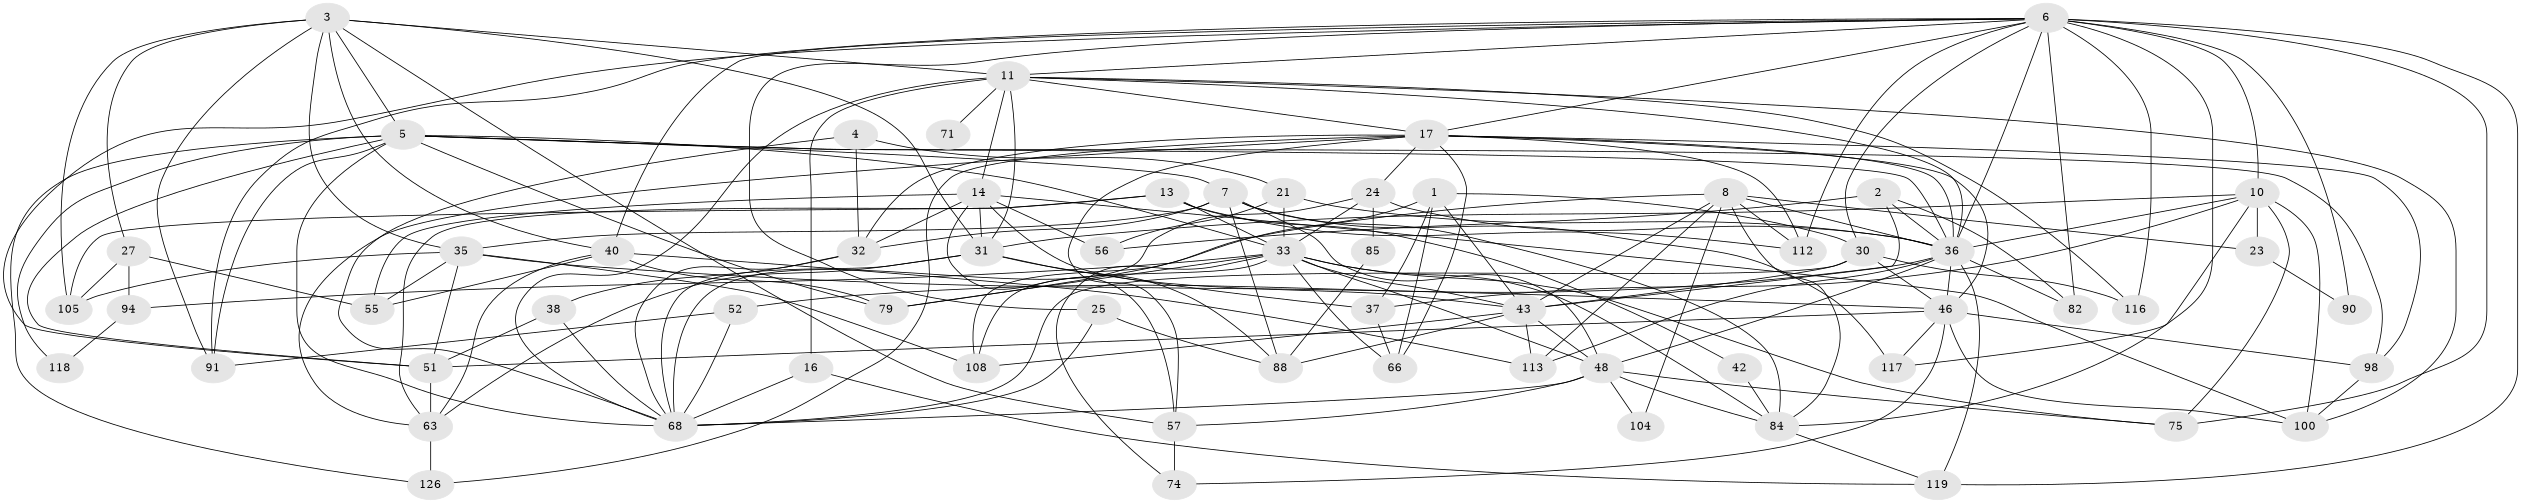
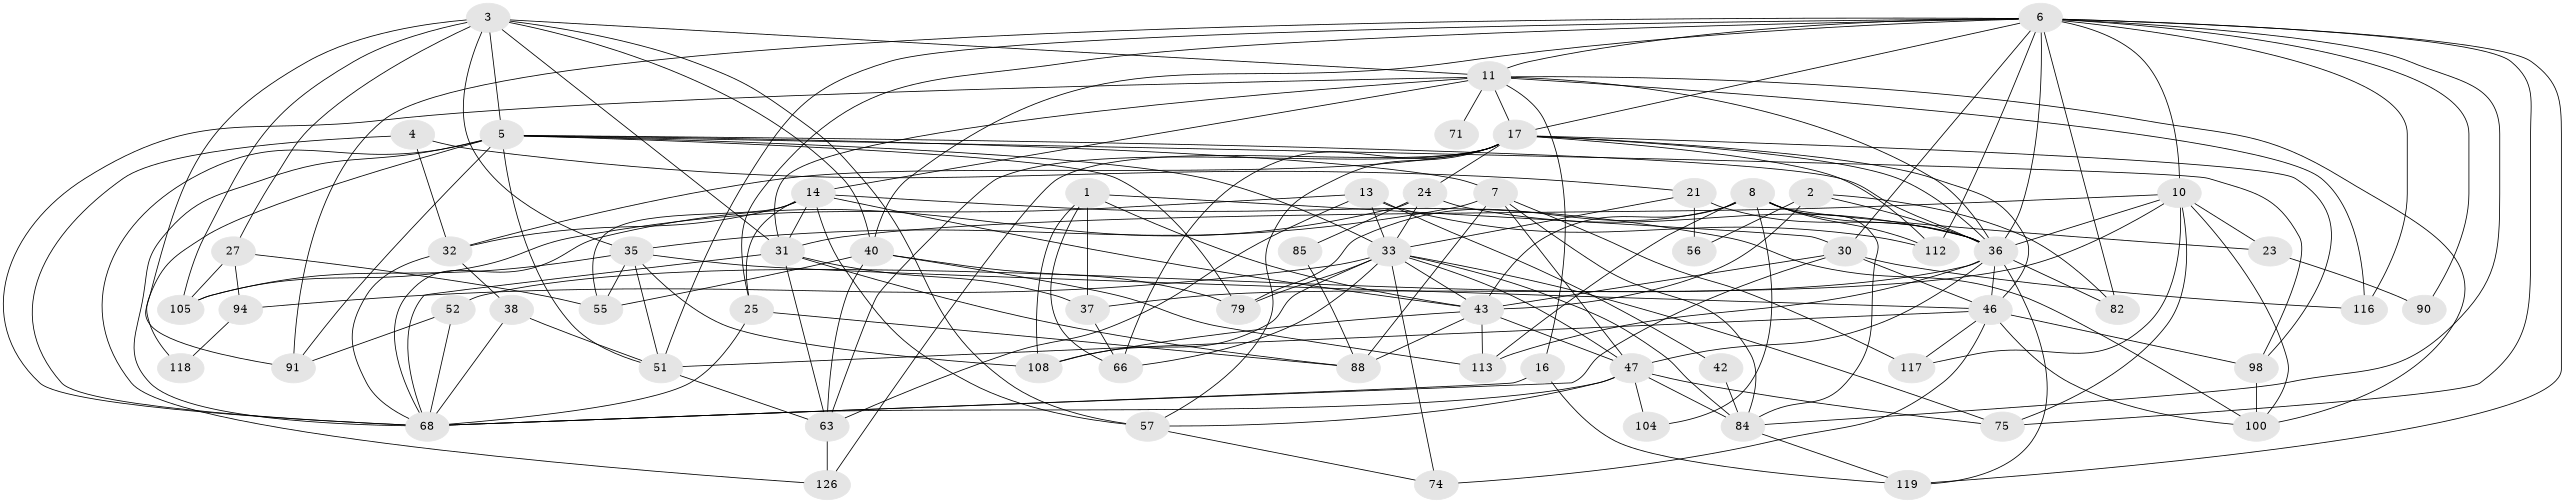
  graph {
    node [color=gray90 style=filled]
    30 [super="+115"]
    43 [super="+60+67"]
    68 [super="+123+81"]
    116
    46 [super="+99+73+97"]
    1
    37
    66
    108 [super="+125"]
-   47 [super="+87+53" label=48]
+   47 [super="+87+53"]
    88
    113
    36 [super="+41+44+101"]
    82
    119
    52
    2
    56
    3 [super="+18"]
    5 [super="+15"]
    11 [super="+45"]
    n22 [label=40 super="+48"]
    27 [super="+124"]
    31 [super="+102+93"]
    35 [super="+65"]
    57 [super="+76"]
    91
    105
    7 [super="+9+77"]
    33 [super="+40+72"]
    n31 [label=79]
    51
    98 [super="+109"]
    118
    126
    17 [super="+34+28+61"]
    100
    14 [super="+78+29"]
    16
    71
    63 [super="+114"]
    55
    94 [super="+127"]
    74
    4
    21
    32 [super="+96"]
    38
    84 [super="+107"]
    117
    75 [super="+103"]
    6 [super="+12+50+64+106+22"]
    10 [super="+111"]
    25 [super="+62"]
    90
    112
    23
    24 [super="+79"]
    104
    8 [super="+19"]
    13 [super="+89"]
    42
    85
    30 -- 43
    30 -- 68
    30 -- 116
    30 -- 46
    43 -- 108
    43 -- 47
    43 -- 88
    43 -- 113
    46 -- 51
    46 -- 98
    46 -- 100
    46 -- 74
    46 -- 117
    1 -- 30
    1 -- 43
    1 -- 37
    1 -- 66
    1 -- 108
    37 -- 66
    47 -- 68
    47 -- 57
    47 -- 84 [weight=2]
    47 -- 75
    47 -- 104
    36 -- 46 [weight=2]
    36 -- 47
    36 -- 113
    36 -- 82
    36 -- 119
    36 -- 52
    52 -- 68
    52 -- 91
    2 -- 43
    2 -- 36
    2 -- 82
    2 -- 56
    3 -- 5
    3 -- 11
    3 -- n22
    3 -- 27
    3 -- 31
    3 -- 35
    3 -- 57
    3 -- 91
    3 -- 105
    5 -- 68
    5 -- 36
    5 -- 91
    5 -- 7
    5 -- 33
    5 -- n31
    5 -- 51
    5 -- 98
    5 -- 118
    5 -- 126
    11 -- 68
    11 -- 116
    11 -- 36
    11 -- 31
    11 -- 17
    11 -- 100
    11 -- 14
    11 -- 16
    11 -- 71 [weight=2]
    n22 -- 113
    n22 -- n31
    n22 -- 63
    n22 -- 55
    27 -- 105
    27 -- 55
    27 -- 94
    31 -- 68 [weight=2]
    31 -- 37
    31 -- 88
    31 -- 63
    35 -- 46
    35 -- 108
    35 -- 105
    35 -- 51
    35 -- 55
    57 -- 74
    7 -- 47 [weight=2]
    7 -- 88
    7 -- 35
-   7 -- 32
    7 -- 84
    7 -- 117
    33 -- 43
    33 -- 66
    33 -- 108
    33 -- 47
    33 -- n31
    33 -- 94
    33 -- 74
    33 -- 84
    33 -- 75
    51 -- 63
    98 -- 100
    17 -- 46
    17 -- 66
    17 -- 36
    17 -- 57
    17 -- 98
    17 -- 126
    17 -- 63
    17 -- 32
    17 -- 112
    17 -- 24
    14 -- 43
-   14 -- 56
+   14 -- 25
    14 -- 31
    14 -- 57 [weight=2]
    14 -- 100
    14 -- 55
    14 -- 32
    16 -- 68
    16 -- 119
    63 -- 126
    94 -- 118
    4 -- 68
    4 -- 21
    4 -- 32
    21 -- 36
    21 -- 56
    21 -- 33
    32 -- 68
    32 -- 38
    38 -- 68
    38 -- 51
    84 -- 119
    6 -- 30
    6 -- 116 [weight=2]
    6 -- 36
    6 -- 82
    6 -- 119
    6 -- 11
    6 -- n22 [weight=2]
    6 -- 91
    6 -- 51
    6 -- 17
    6 -- 84
    6 -- 75
    6 -- 10
    6 -- 25
    6 -- 90
    6 -- 112
    10 -- 37
    10 -- 36
    10 -- 31
    10 -- 100
    10 -- 117
    10 -- 75
    10 -- 23
    25 -- 68 [weight=2]
    25 -- 88
    23 -- 90
    24 -- 68
    24 -- 36
    24 -- 33
    24 -- 85
    8 -- 43
    8 -- 113
    8 -- 36
    8 -- n31
    8 -- 84
    8 -- 112
    8 -- 23
    8 -- 104
    13 -- 105
    13 -- 33
    13 -- 63
    13 -- 112
    13 -- 42
    42 -- 84
    85 -- 88
  }
